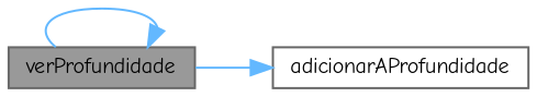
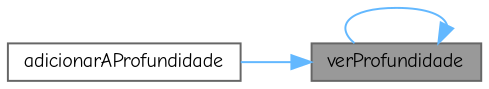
  digraph {
    rankdir=LR
    fontname="Comic Neue"
    node [fontname="Comic Neue" fontsize=10 shape=box style=filled]
    edge [color=steelblue1 fontname="Comic Neue" fontsize=10 labelfontname=Helvetica labelfontsize=10 style=solid]
    n1 [color=gray40 fillcolor=grey60 fontcolor=black height=0.2 label=verProfundidade width=0.4]
    n2 [color=grey40 fillcolor=white height=0.2 label=adicionarAProfundidade width=0.4]
    n1 -> n1
-   n1 -> n2
+   n2 -> n1
  }
